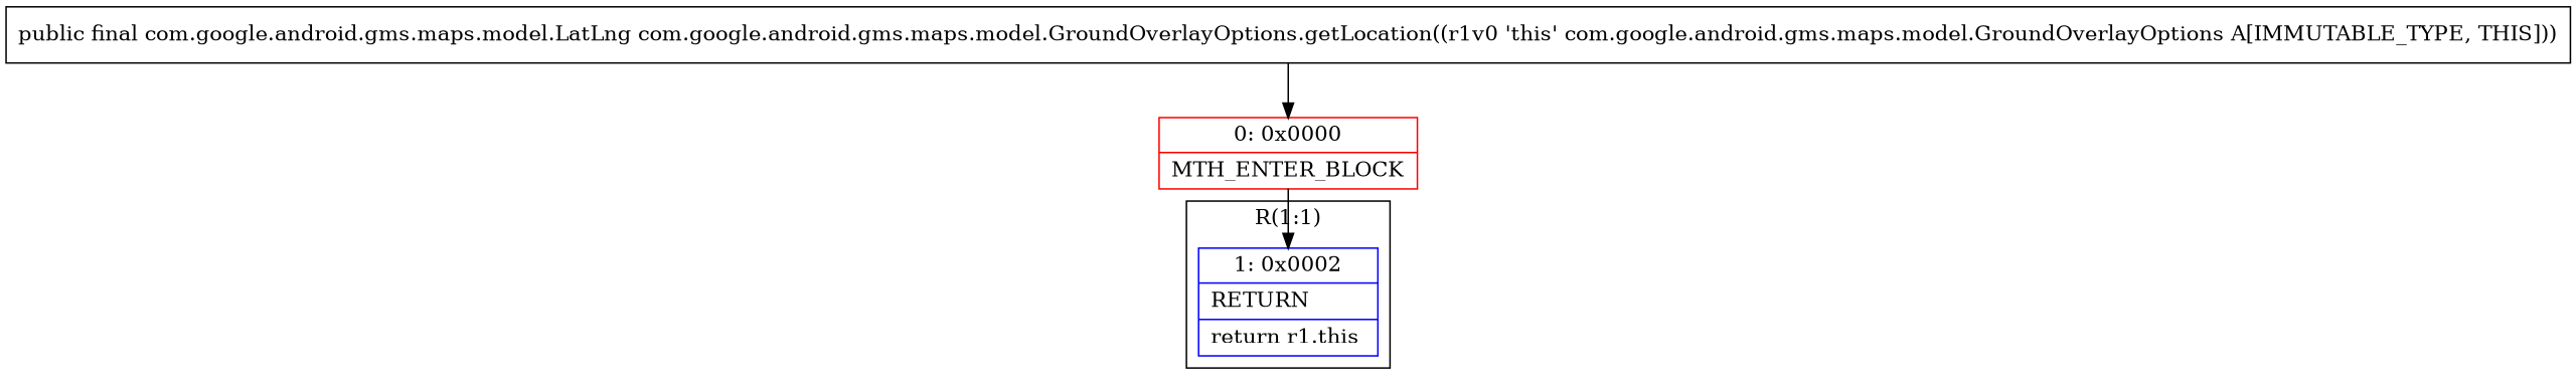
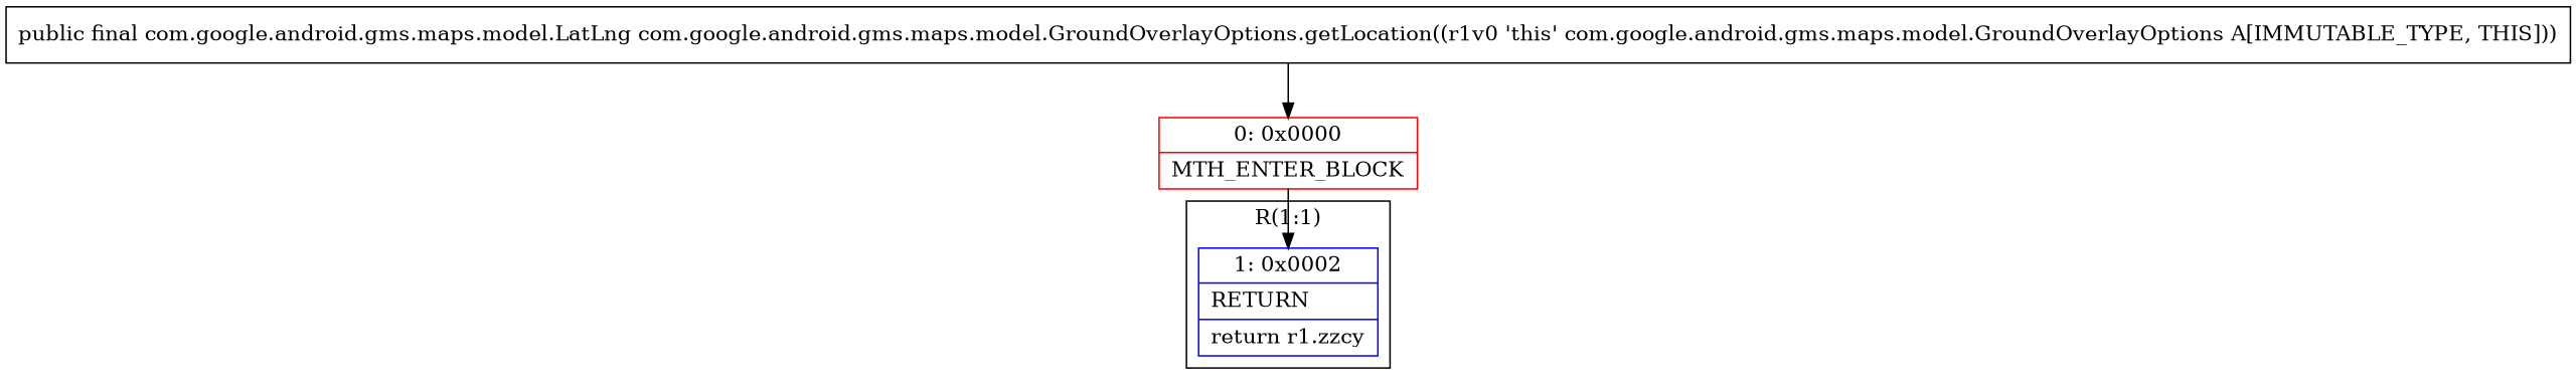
  digraph {
    node [shape=record]
-   n1 [color=blue label="{1\:\ 0x0002|RETURN\l|return r1.this\l}"]
+   n1 [color=blue label="{1\:\ 0x0002|RETURN\l|return r1.zzcy\l}"]
    n2 [color=red label="{0\:\ 0x0000|MTH_ENTER_BLOCK\l}"]
    n3 [label="{public final com.google.android.gms.maps.model.LatLng com.google.android.gms.maps.model.GroundOverlayOptions.getLocation((r1v0 'this' com.google.android.gms.maps.model.GroundOverlayOptions A[IMMUTABLE_TYPE, THIS])) }"]
    subgraph cluster_1 {
      label="R(1:1)"
      n1
    }
    n2 -> n1
    n3 -> n2
  }
